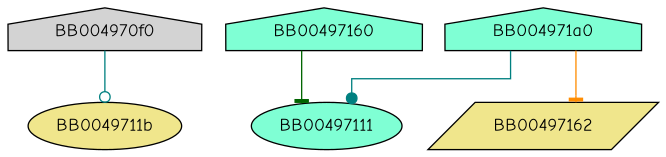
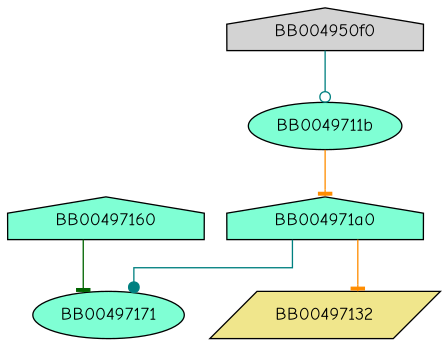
  digraph {
    fontname="Comic Neue"
    splines=ortho
    node [fillcolor=aquamarine fontname="Comic Neue" shape=house style=filled]
    edge [arrowhead=tee color=teal fontname="Comic Neue"]
-   BB004970f0 [fillcolor=lightgrey]
-   BB0049711b [fillcolor=khaki shape=ellipse]
+   BB004970f0 [fillcolor=lightgrey label=BB004950f0]
+   BB0049711b [shape=ellipse]
    BB00497160
-   BB00497171 [shape=ellipse label=BB00497111]
+   BB00497171 [shape=ellipse]
    BB004971a0
-   BB00497132 [fillcolor=khaki shape=parallelogram label=BB00497162]
+   BB00497132 [fillcolor=khaki shape=parallelogram]
    BB004970f0 -> BB0049711b [arrowhead=odot]
+   BB0049711b -> BB004971a0 [color=darkorange]
    BB00497160 -> BB00497171 [color=darkgreen]
    BB004971a0 -> BB00497171 [arrowhead=dot]
    BB004971a0 -> BB00497132 [color=darkorange]
  }
